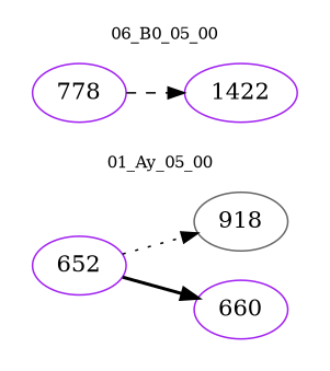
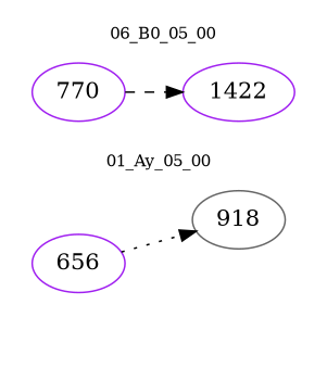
  digraph {
    rankdir=LR
    node [color=purple]
    edge [color=black]
-   n1 [label=652]
-   n2 [label=660]
+   n1 [label=656]
    n3 [color=gray40 label=918]
-   n4 [label=778]
+   n4 [label=770]
    n5 [label=1422]
    subgraph cluster_1 {
      color=white
      fontsize=10
      label="01_Ay_05_00"
      n1
-     n2
      n3
    }
    subgraph cluster_2 {
      color=white
      fontsize=10
      label="06_B0_05_00"
      n4
      n5
    }
-   n1 -> n2 [style=bold]
    n1 -> n3 [style=dotted]
    n4 -> n5 [style=dashed]
  }
